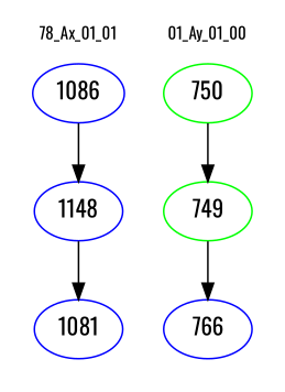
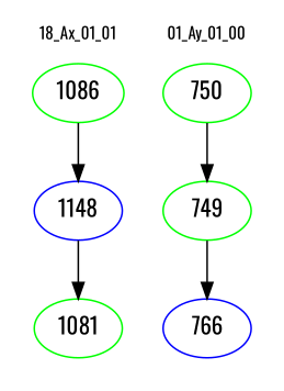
  digraph {
    fontname=Oswald
    node [color=green fontname=Oswald]
    edge [color=black fontname=Oswald]
-   n1 [color=blue label=1086]
+   n1 [label=1086]
    n2 [color=blue label=1148]
-   n3 [color=blue label=1081]
+   n3 [label=1081]
    n4 [label=750]
    n5 [label=749]
    n6 [color=blue label=766]
    subgraph cluster_1 {
      color=white
      fontsize=10
-     label="78_Ax_01_01"
+     label="18_Ax_01_01"
      n1
      n2
      n3
    }
    subgraph cluster_2 {
      color=white
      fontsize=10
      label="01_Ay_01_00"
      n4
      n5
      n6
    }
    n1 -> n2
    n2 -> n3
    n4 -> n5
    n5 -> n6
  }
